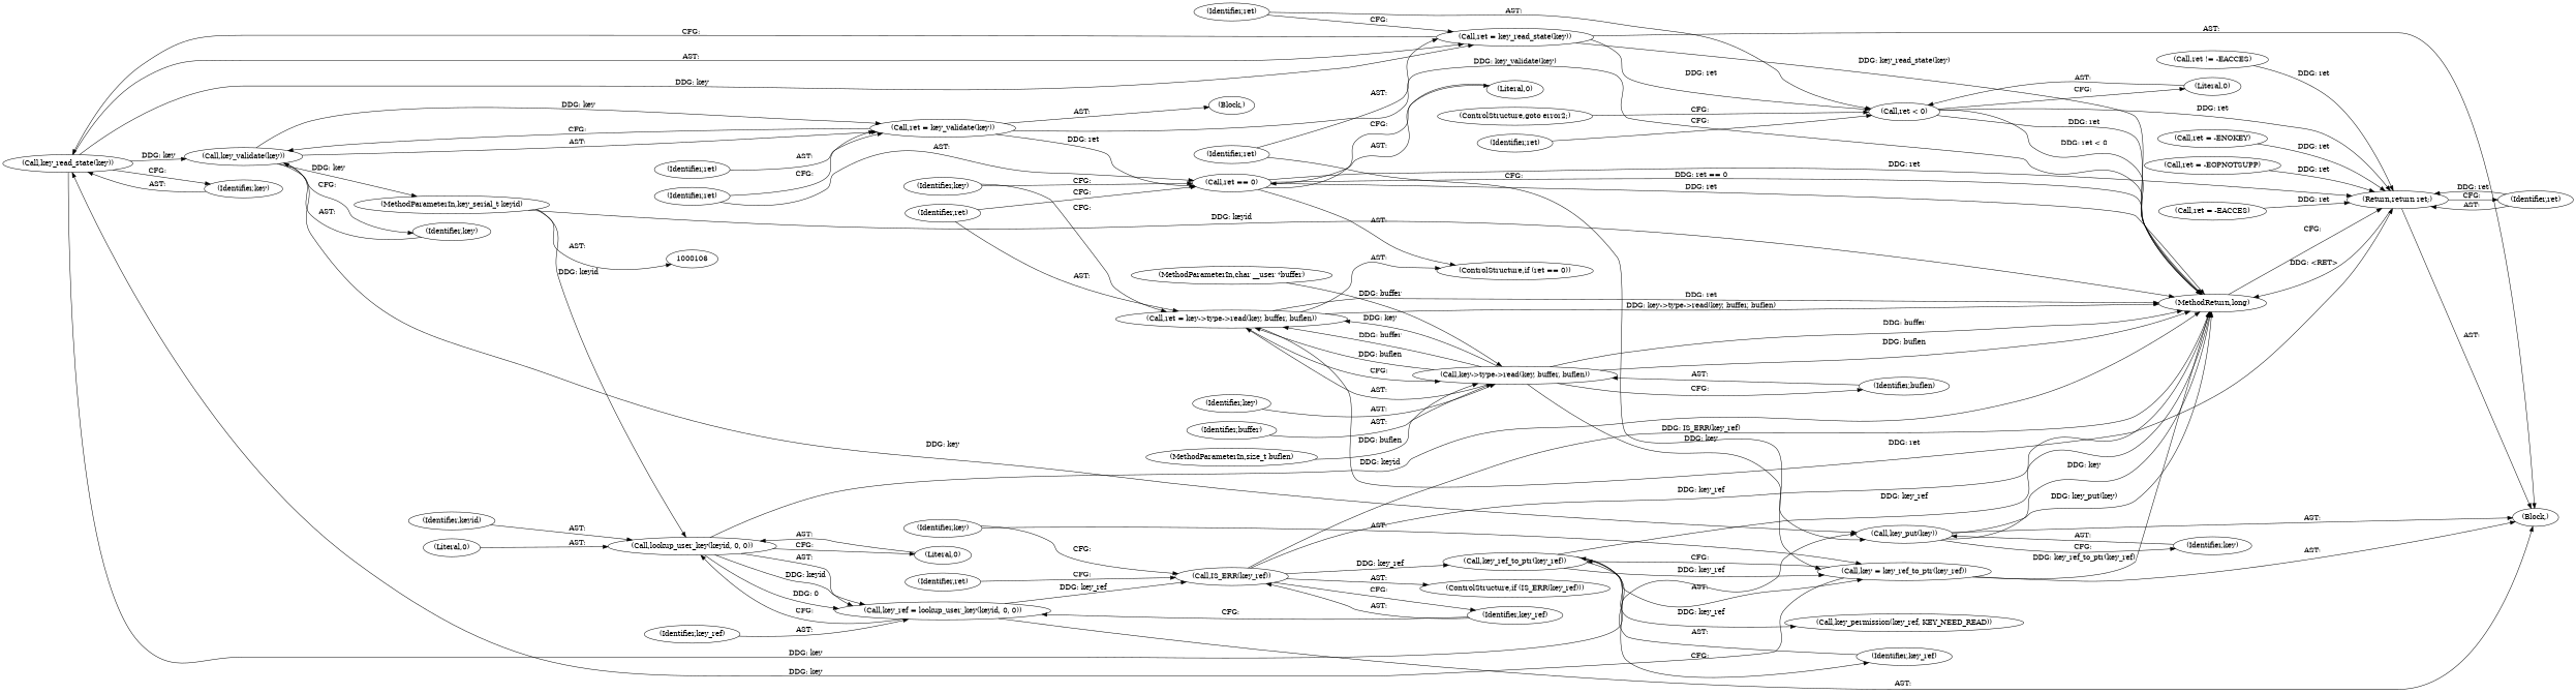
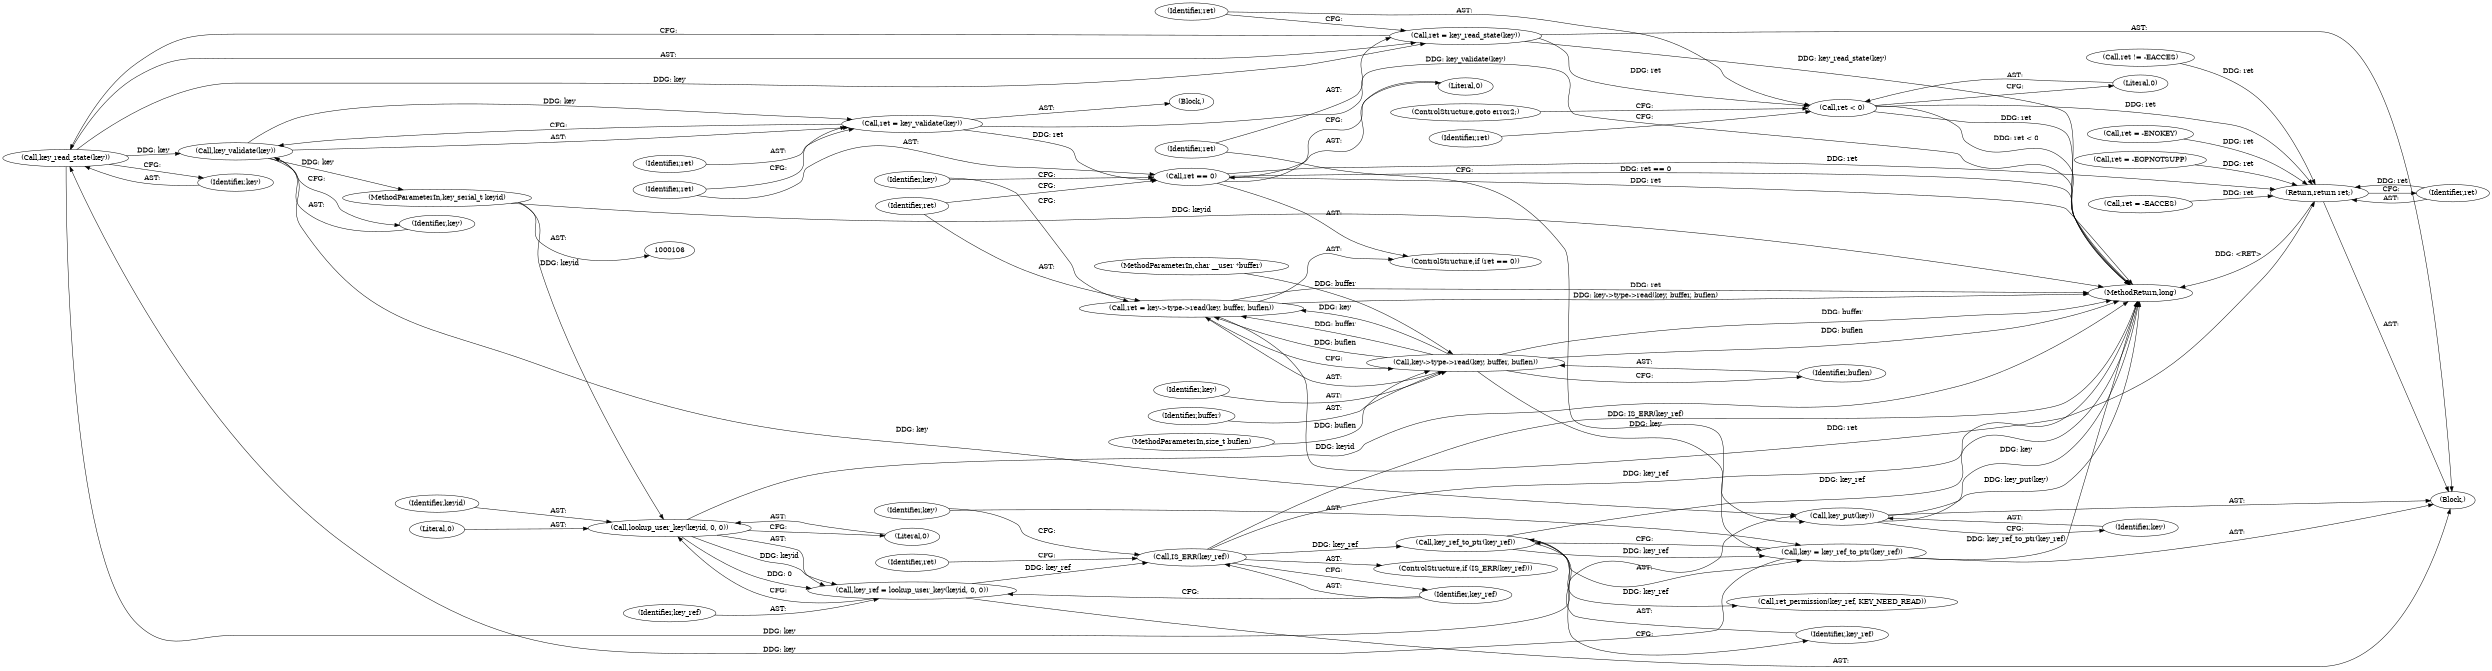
  digraph {
    rankdir=LR
    n1 [label="(Call,key_read_state(key))"]
    n2 [label="(Call,ret = key_read_state(key))"]
    n3 [label="(Call,key_validate(key))"]
    n4 [label="(Call,key_put(key))"]
    n5 [label="(Identifier,key)"]
    n6 [label="(Block,)"]
    n7 [label="(MethodReturn,long)"]
    n8 [label="(Call,ret < 0)"]
    n9 [label="(MethodParameterIn,key_serial_t keyid)"]
    n10 [label="(Call,ret = key_validate(key))"]
    n11 [label="(Identifier,key)"]
    n12 [label="(Identifier,key)"]
    n13 [label="(Call,key = key_ref_to_ptr(key_ref))"]
    n14 [label="(Call,key_ref_to_ptr(key_ref))"]
    n15 [label="(Identifier,key_ref)"]
-   n16 [label="(Call,key_permission(key_ref, KEY_NEED_READ))"]
+   n16 [label="(Call,ret_permission(key_ref, KEY_NEED_READ))"]
    n17 [label="(Return,return ret;)"]
    n18 [label="(Call,IS_ERR(key_ref))"]
    n19 [label="(Identifier,key_ref)"]
    n20 [label="(ControlStructure,if (IS_ERR(key_ref)))"]
    n21 [label="(Call,key_ref = lookup_user_key(keyid, 0, 0))"]
    n22 [label="(Call,lookup_user_key(keyid, 0, 0))"]
    n23 [label="(Literal,0)"]
    1000106
    n25 [label="(Literal,0)"]
    n26 [label="(Identifier,ret)"]
    n27 [label="(Call,ret == 0)"]
    n28 [label="(Block,)"]
    n29 [label="(Call,key->type->read(key, buffer, buflen))"]
    n30 [label="(Call,ret = key->type->read(key, buffer, buflen))"]
    n31 [label="(Identifier,buflen)"]
    n32 [label="(ControlStructure,if (ret == 0))"]
    n33 [label="(Literal,0)"]
    n34 [label="(Call,ret != -EACCES)"]
    n35 [label="(Call,ret = -ENOKEY)"]
    n36 [label="(Identifier,key)"]
    n37 [label="(Identifier,key_ref)"]
    n38 [label="(Identifier,key)"]
    n39 [label="(Identifier,key)"]
    n40 [label="(Call,ret = -EOPNOTSUPP)"]
    n41 [label="(Identifier,ret)"]
    n42 [label="(Literal,0)"]
    n43 [label="(Identifier,buffer)"]
    n44 [label="(Identifier,ret)"]
    n45 [label="(Identifier,keyid)"]
    n46 [label="(Call,ret = -EACCES)"]
    n47 [label="(MethodParameterIn,size_t buflen)"]
    n48 [label="(MethodParameterIn,char __user *buffer)"]
    n49 [label="(ControlStructure,goto error2;)"]
    n50 [label="(Identifier,ret)"]
    n51 [label="(Identifier,ret)"]
    n52 [label="(Identifier,ret)"]
    n53 [label="(Identifier,ret)"]
    n54 [label="(Identifier,ret)"]
    n1 -> n2 [label="AST: "]
    n1 -> n2 [label="DDG: key"]
    n1 -> n3 [label="DDG: key"]
    n1 -> n4 [label="DDG: key"]
    n1 -> n5 [label="CFG: "]
    n2 -> n1 [label="CFG: "]
    n2 -> n6 [label="AST: "]
    n2 -> n7 [label="DDG: key_read_state(key)"]
    n2 -> n8 [label="DDG: ret"]
    n3 -> n4 [label="DDG: key"]
    n3 -> n9 [label="DDG: key"]
    n3 -> n10 [label="AST: "]
    n3 -> n10 [label="DDG: key"]
    n3 -> n11 [label="CFG: "]
    n4 -> n6 [label="AST: "]
    n4 -> n7 [label="DDG: key_put(key)"]
    n4 -> n7 [label="DDG: key"]
    n4 -> n12 [label="CFG: "]
    n5 -> n1 [label="AST: "]
-   n7 -> n17 [label="CFG: "]
    n8 -> n7 [label="DDG: ret"]
    n8 -> n7 [label="DDG: ret < 0"]
    n8 -> n17 [label="DDG: ret"]
    n8 -> n25 [label="CFG: "]
    n9 -> n7 [label="DDG: keyid"]
    n9 -> n22 [label="DDG: keyid"]
    n9 -> 1000106 [label="AST: "]
    n10 -> n3 [label="CFG: "]
    n10 -> n7 [label="DDG: key_validate(key)"]
    n10 -> n27 [label="DDG: ret"]
    n10 -> n28 [label="AST: "]
    n11 -> n3 [label="AST: "]
    n12 -> n4 [label="AST: "]
    n13 -> n1 [label="DDG: key"]
    n13 -> n6 [label="AST: "]
    n13 -> n7 [label="DDG: key_ref_to_ptr(key_ref)"]
    n13 -> n14 [label="CFG: "]
    n14 -> n7 [label="DDG: key_ref"]
    n14 -> n13 [label="AST: "]
    n14 -> n13 [label="DDG: key_ref"]
    n14 -> n15 [label="CFG: "]
    n14 -> n16 [label="DDG: key_ref"]
    n15 -> n14 [label="AST: "]
    n17 -> n6 [label="AST: "]
    n17 -> n7 [label="DDG: <RET>"]
    n17 -> n26 [label="CFG: "]
    n18 -> n7 [label="DDG: IS_ERR(key_ref)"]
    n18 -> n7 [label="DDG: key_ref"]
    n18 -> n14 [label="DDG: key_ref"]
    n18 -> n19 [label="CFG: "]
    n18 -> n20 [label="AST: "]
    n19 -> n18 [label="AST: "]
    n19 -> n21 [label="CFG: "]
    n21 -> n6 [label="AST: "]
    n21 -> n18 [label="DDG: key_ref"]
    n21 -> n22 [label="CFG: "]
    n22 -> n7 [label="DDG: keyid"]
    n22 -> n21 [label="AST: "]
    n22 -> n21 [label="DDG: keyid"]
    n22 -> n21 [label="DDG: 0"]
    n22 -> n23 [label="CFG: "]
    n23 -> n22 [label="AST: "]
    n25 -> n8 [label="AST: "]
    n26 -> n17 [label="AST: "]
    n26 -> n17 [label="DDG: ret"]
    n27 -> n7 [label="DDG: ret == 0"]
    n27 -> n7 [label="DDG: ret"]
    n27 -> n17 [label="DDG: ret"]
    n27 -> n32 [label="AST: "]
    n27 -> n33 [label="CFG: "]
    n29 -> n4 [label="DDG: key"]
    n29 -> n7 [label="DDG: buffer"]
    n29 -> n7 [label="DDG: buflen"]
    n29 -> n30 [label="AST: "]
    n29 -> n30 [label="DDG: key"]
    n29 -> n30 [label="DDG: buffer"]
    n29 -> n30 [label="DDG: buflen"]
    n29 -> n31 [label="CFG: "]
    n30 -> n7 [label="DDG: ret"]
    n30 -> n7 [label="DDG: key->type->read(key, buffer, buflen)"]
    n30 -> n17 [label="DDG: ret"]
    n30 -> n29 [label="CFG: "]
    n30 -> n32 [label="AST: "]
    n31 -> n29 [label="AST: "]
    n33 -> n27 [label="AST: "]
    n34 -> n17 [label="DDG: ret"]
    n35 -> n17 [label="DDG: ret"]
    n36 -> n13 [label="AST: "]
    n36 -> n18 [label="CFG: "]
    n37 -> n21 [label="AST: "]
    n38 -> n29 [label="AST: "]
    n39 -> n27 [label="CFG: "]
    n39 -> n30 [label="CFG: "]
    n40 -> n17 [label="DDG: ret"]
    n41 -> n27 [label="CFG: "]
    n41 -> n30 [label="AST: "]
    n42 -> n22 [label="AST: "]
    n43 -> n29 [label="AST: "]
    n44 -> n2 [label="CFG: "]
    n44 -> n8 [label="AST: "]
    n45 -> n22 [label="AST: "]
    n46 -> n17 [label="DDG: ret"]
    n47 -> n29 [label="DDG: buflen"]
    n48 -> n29 [label="DDG: buffer"]
    n49 -> n8 [label="CFG: "]
    n50 -> n8 [label="CFG: "]
    n51 -> n18 [label="CFG: "]
    n52 -> n10 [label="CFG: "]
    n52 -> n27 [label="AST: "]
    n53 -> n10 [label="AST: "]
    n54 -> n2 [label="AST: "]
    n54 -> n13 [label="CFG: "]
  }
